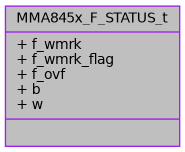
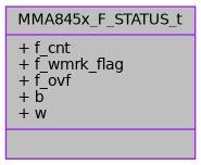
  digraph {
-   n1 [color=purple fillcolor=grey75 fontcolor=black fontname=Helvetica fontsize=10 height=0.2 label="{MMA845x_F_STATUS_t\n|+ f_wmrk\l+ f_wmrk_flag\l+ f_ovf\l+ b\l+ w\l|}" shape=record style=filled width=0.4]
+   n1 [color=purple fillcolor=grey75 fontcolor=black fontname=Helvetica fontsize=10 height=0.2 label="{MMA845x_F_STATUS_t\n|+ f_cnt\l+ f_wmrk_flag\l+ f_ovf\l+ b\l+ w\l|}" shape=record style=filled width=0.4]
  }
